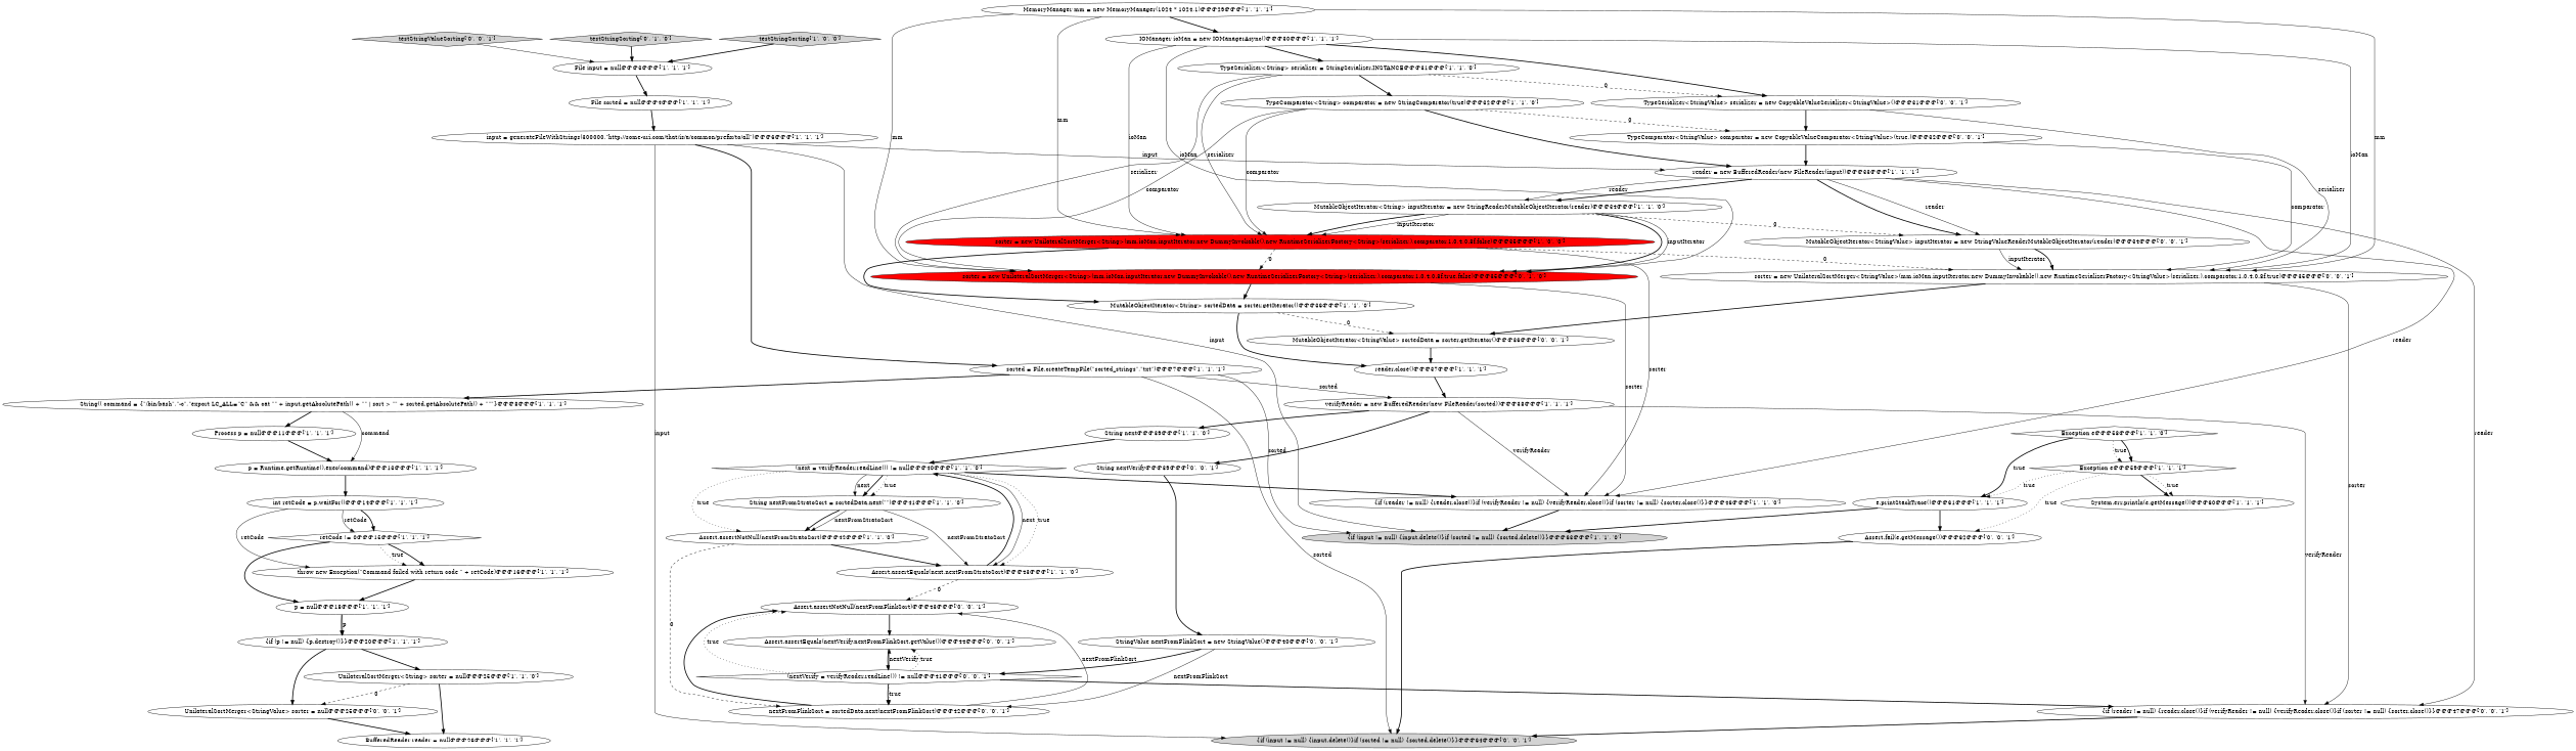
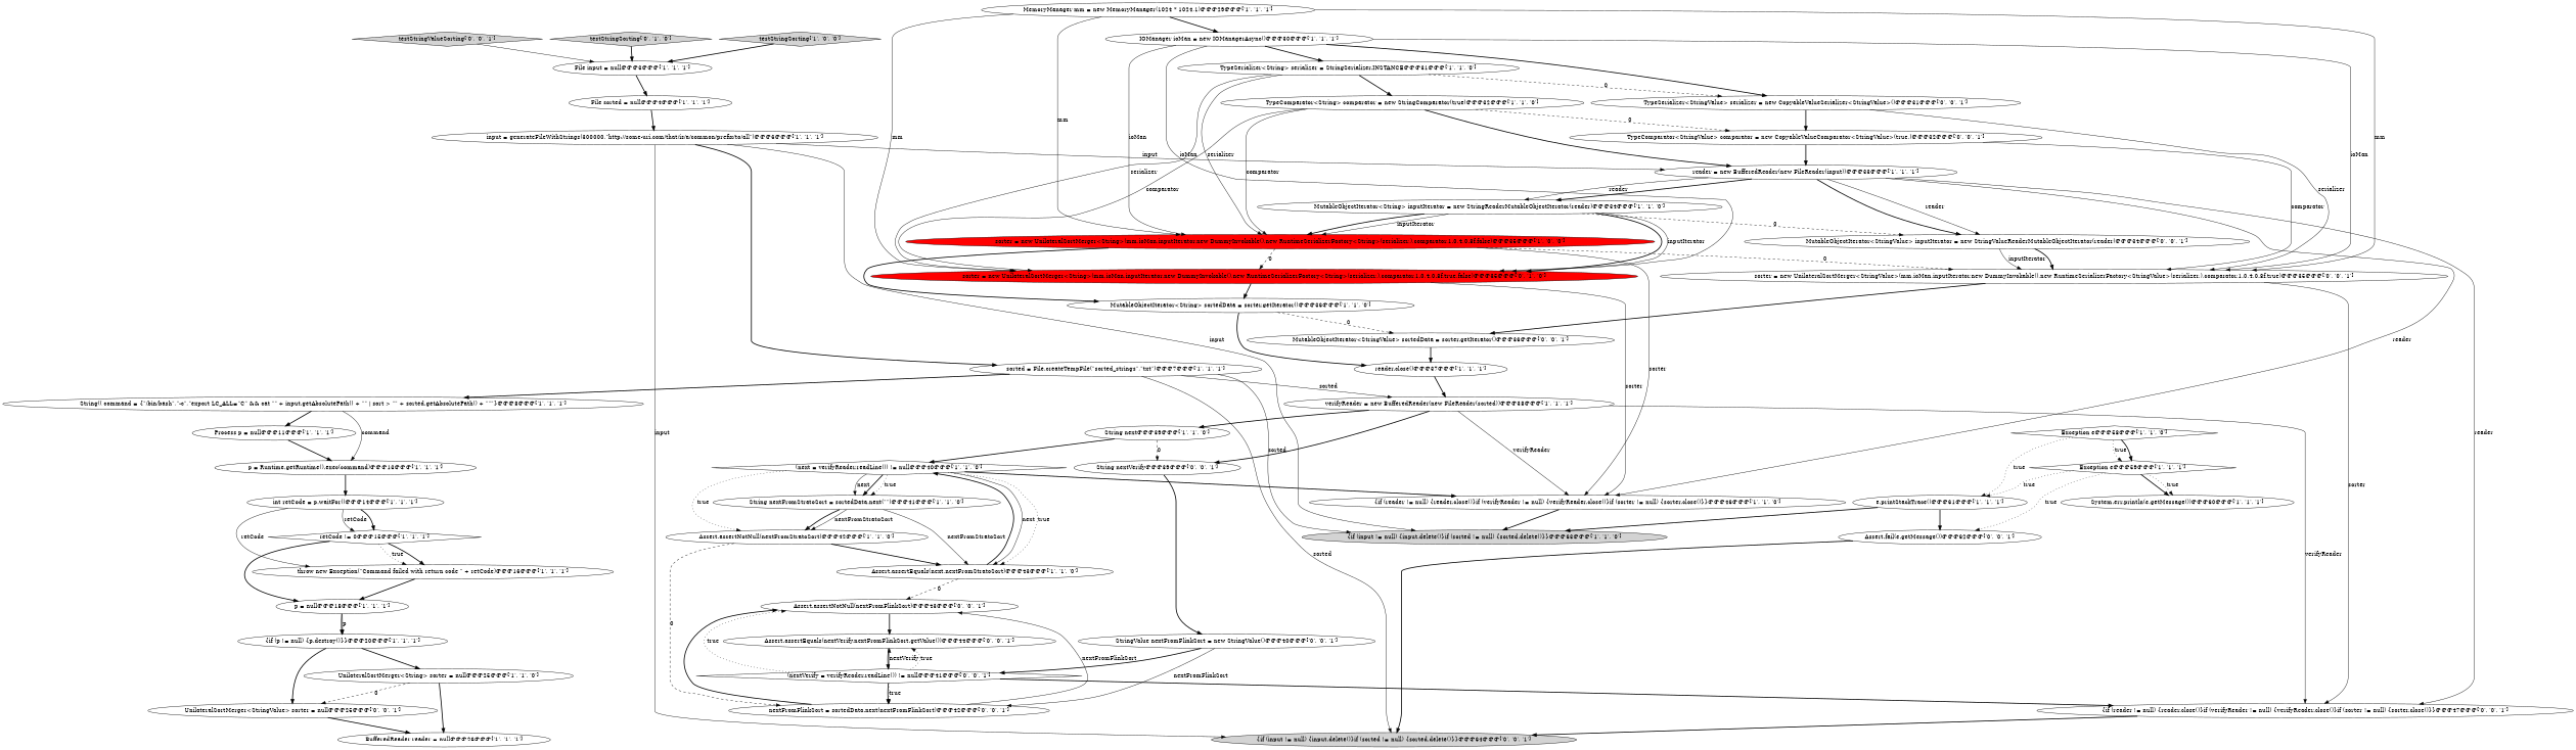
  digraph {
    node [fillcolor=white shape=ellipse style=filled]
    edge [style=bold]
    n1 [label="MutableObjectIterator<String> sortedData = sorter.getIterator()@@@36@@@['1', '1', '0']"]
    n2 [label="MutableObjectIterator<StringValue> sortedData = sorter.getIterator()@@@36@@@['0', '0', '1']"]
    n3 [label="reader.close()@@@37@@@['1', '1', '1']"]
    n4 [label="verifyReader = new BufferedReader(new FileReader(sorted))@@@38@@@['1', '1', '1']"]
    n5 [label="(nextVerify = verifyReader.readLine()) != null@@@41@@@['0', '0', '1']" shape=diamond]
    n6 [label="{if (reader != null) {reader.close()}if (verifyReader != null) {verifyReader.close()}if (sorter != null) {sorter.close()}}@@@47@@@['0', '0', '1']"]
    n7 [label="Assert.assertEquals(nextVerify,nextFromFlinkSort.getValue())@@@44@@@['0', '0', '1']"]
    n8 [label="nextFromFlinkSort = sortedData.next(nextFromFlinkSort)@@@42@@@['0', '0', '1']"]
    n9 [label="Assert.assertNotNull(nextFromFlinkSort)@@@43@@@['0', '0', '1']"]
    n10 [fillcolor=lightgray label="{if (input != null) {input.delete()}if (sorted != null) {sorted.delete()}}@@@64@@@['0', '0', '1']"]
    n11 [label="Assert.assertEquals(next,nextFromStratoSort)@@@43@@@['1', '1', '0']"]
    n12 [label="(next = verifyReader.readLine()) != null@@@40@@@['1', '1', '0']" shape=diamond]
    n13 [label="Assert.assertNotNull(nextFromStratoSort)@@@42@@@['1', '1', '0']"]
    n14 [label="String nextFromStratoSort = sortedData.next(\"\")@@@41@@@['1', '1', '0']"]
    n15 [label="{if (reader != null) {reader.close()}if (verifyReader != null) {verifyReader.close()}if (sorter != null) {sorter.close()}}@@@46@@@['1', '1', '0']"]
    n16 [label="IOManager ioMan = new IOManagerAsync()@@@30@@@['1', '1', '1']"]
    n17 [label="TypeSerializer<StringValue> serializer = new CopyableValueSerializer<StringValue>()@@@31@@@['0', '0', '1']"]
    n18 [label="TypeSerializer<String> serializer = StringSerializer.INSTANCE@@@31@@@['1', '1', '0']"]
    n19 [fillcolor=red label="sorter = new UnilateralSortMerger<String>(mm,ioMan,inputIterator,new DummyInvokable(),new RuntimeSerializerFactory<String>(serializer,),comparator,1.0,4,0.8f,false)@@@35@@@['1', '0', '0']"]
    n20 [label="sorter = new UnilateralSortMerger<StringValue>(mm,ioMan,inputIterator,new DummyInvokable(),new RuntimeSerializerFactory<StringValue>(serializer,),comparator,1.0,4,0.8f,true)@@@35@@@['0', '0', '1']"]
    n21 [fillcolor=red label="sorter = new UnilateralSortMerger<String>(mm,ioMan,inputIterator,new DummyInvokable(),new RuntimeSerializerFactory<String>(serializer,),comparator,1.0,4,0.8f,true,false)@@@35@@@['0', '1', '0']"]
    n22 [label="TypeComparator<StringValue> comparator = new CopyableValueComparator<StringValue>(true,)@@@32@@@['0', '0', '1']"]
    n23 [label="TypeComparator<String> comparator = new StringComparator(true)@@@32@@@['1', '1', '0']"]
    n24 [label="Process p = null@@@11@@@['1', '1', '1']"]
    n25 [label="p = Runtime.getRuntime().exec(command)@@@13@@@['1', '1', '1']"]
    n26 [label="int retCode = p.waitFor()@@@14@@@['1', '1', '1']"]
    n27 [label="StringValue nextFromFlinkSort = new StringValue()@@@40@@@['0', '0', '1']"]
    n28 [label="throw new Exception(\"Command failed with return code \" + retCode)@@@16@@@['1', '1', '1']"]
    n29 [label="p = null@@@18@@@['1', '1', '1']"]
    n30 [label="{if (p != null) {p.destroy()}}@@@20@@@['1', '1', '1']"]
    n31 [label="String next@@@39@@@['1', '1', '0']"]
    n32 [label="String nextVerify@@@39@@@['0', '0', '1']"]
    n33 [label="UnilateralSortMerger<StringValue> sorter = null@@@25@@@['0', '0', '1']"]
    n34 [label="BufferedReader reader = null@@@26@@@['1', '1', '1']"]
    n35 [label="retCode != 0@@@15@@@['1', '1', '1']" shape=diamond]
    n36 [label="UnilateralSortMerger<String> sorter = null@@@25@@@['1', '1', '0']"]
    n37 [label="reader = new BufferedReader(new FileReader(input))@@@33@@@['1', '1', '1']"]
    n38 [fillcolor=lightgray label="{if (input != null) {input.delete()}if (sorted != null) {sorted.delete()}}@@@63@@@['1', '1', '0']"]
    n39 [fillcolor=lightgray label="testStringSorting['1', '0', '0']" shape=diamond]
    n40 [label="File input = null@@@3@@@['1', '1', '1']"]
    n41 [label="File sorted = null@@@4@@@['1', '1', '1']"]
    n42 [label="MemoryManager mm = new MemoryManager(1024 * 1024,1)@@@29@@@['1', '1', '1']"]
    n43 [label="System.err.println(e.getMessage())@@@60@@@['1', '1', '1']"]
    n44 [label="e.printStackTrace()@@@61@@@['1', '1', '1']"]
    n45 [label="Assert.fail(e.getMessage())@@@62@@@['0', '0', '1']"]
    n46 [label="input = generateFileWithStrings(300000,\"http://some-uri.com/that/is/a/common/prefix/to/all\")@@@6@@@['1', '1', '1']"]
    n47 [label="sorted = File.createTempFile(\"sorted_strings\",\"txt\")@@@7@@@['1', '1', '1']"]
    n48 [label="String(( command = {\"/bin/bash\",\"-c\",\"export LC_ALL=\"C\" && cat \"\" + input.getAbsolutePath() + \"\" | sort > \"\" + sorted.getAbsolutePath() + \"\"\"}@@@8@@@['1', '1', '1']"]
    n49 [label="Exception e@@@58@@@['1', '1', '0']" shape=diamond]
    n50 [label="Exception e@@@59@@@['1', '1', '1']" shape=diamond]
    n51 [label="MutableObjectIterator<String> inputIterator = new StringReaderMutableObjectIterator(reader)@@@34@@@['1', '1', '0']"]
    n52 [label="MutableObjectIterator<StringValue> inputIterator = new StringValueReaderMutableObjectIterator(reader)@@@34@@@['0', '0', '1']"]
    n53 [fillcolor=lightgray label="testStringValueSorting['0', '0', '1']" shape=diamond]
    n54 [fillcolor=lightgray label="testStringSorting['0', '1', '0']" shape=diamond]
    n1 -> n2 [label=0 style=dashed]
    n1 -> n3
    n2 -> n3
    n3 -> n4
    n4 -> n6 [label=verifyReader style=solid]
    n4 -> n15 [label=verifyReader style=solid]
    n4 -> n31
    n4 -> n32
    n5 -> n6
    n5 -> n7 [label=nextVerify style=solid]
    n5 -> n7 [label=true style=dotted]
    n5 -> n8
    n5 -> n8 [label=true style=dotted]
    n5 -> n9 [label=true style=dotted]
    n6 -> n10
    n7 -> n5
    n8 -> n9 [label=nextFromFlinkSort style=solid]
    n8 -> n9
    n9 -> n7
    n11 -> n9 [label=0 style=dashed]
    n11 -> n12
    n12 -> n11 [label=next style=solid]
    n12 -> n11 [label=true style=dotted]
    n12 -> n13 [label=true style=dotted]
    n12 -> n14 [label=true style=dotted]
    n12 -> n14 [label=next style=solid]
    n12 -> n14
    n12 -> n15
    n13 -> n8 [label=0 style=dashed]
    n13 -> n11
    n14 -> n11 [label=nextFromStratoSort style=solid]
    n14 -> n13
    n14 -> n13 [label=nextFromStratoSort style=solid]
    n15 -> n38
    n16 -> n17
    n16 -> n18
    n16 -> n19 [label=ioMan style=solid]
    n16 -> n20 [label=ioMan style=solid]
    n16 -> n21 [label=ioMan style=solid]
    n17 -> n20 [label=serializer style=solid]
    n17 -> n22
    n18 -> n17 [label=0 style=dashed]
    n18 -> n19 [label=serializer style=solid]
    n18 -> n21 [label=serializer style=solid]
    n18 -> n23
    n19 -> n1
    n19 -> n15 [label=sorter style=solid]
    n19 -> n20 [label=0 style=dashed]
    n19 -> n21 [label=0 style=dashed]
    n20 -> n2
    n20 -> n6 [label=sorter style=solid]
    n21 -> n1
    n21 -> n15 [label=sorter style=solid]
    n22 -> n20 [label=comparator style=solid]
    n22 -> n37
    n23 -> n19 [label=comparator style=solid]
    n23 -> n21 [label=comparator style=solid]
    n23 -> n22 [label=0 style=dashed]
    n23 -> n37
    n24 -> n25
    n25 -> n26
    n26 -> n28 [label=retCode style=solid]
    n26 -> n35
    n26 -> n35 [label=retCode style=solid]
    n27 -> n5
    n27 -> n8 [label=nextFromFlinkSort style=solid]
    n28 -> n29
    n29 -> n30 [label=p style=solid]
    n29 -> n30
    n30 -> n33
    n30 -> n36
    n31 -> n12
+   n31 -> n32 [label=0 style=dashed]
    n32 -> n27
    n33 -> n34
    n35 -> n28 [label=true style=dotted]
    n35 -> n28
    n35 -> n29
    n36 -> n33 [label=0 style=dashed]
    n36 -> n34
    n37 -> n6 [label=reader style=solid]
    n37 -> n15 [label=reader style=solid]
    n37 -> n51
    n37 -> n51 [label=reader style=solid]
    n37 -> n52 [label=reader style=solid]
    n37 -> n52
    n39 -> n40
    n40 -> n41
    n41 -> n46
    n42 -> n16
    n42 -> n19 [label=mm style=solid]
    n42 -> n20 [label=mm style=solid]
    n42 -> n21 [label=mm style=solid]
    n44 -> n38
    n44 -> n45
    n45 -> n10
    n46 -> n10 [label=input style=solid]
    n46 -> n37 [label=input style=solid]
    n46 -> n38 [label=input style=solid]
    n46 -> n47
    n47 -> n4 [label=sorted style=solid]
    n47 -> n10 [label=sorted style=solid]
    n47 -> n38 [label=sorted style=solid]
    n47 -> n48
    n48 -> n24
    n48 -> n25 [label=command style=solid]
-   n49 -> n44 [label=true]
+   n49 -> n44 [label=true style=dotted]
    n49 -> n50 [label=true style=dotted]
    n49 -> n50
    n50 -> n43
    n50 -> n43 [label=true style=dotted]
    n50 -> n44 [label=true style=dotted]
    n50 -> n45 [label=true style=dotted]
    n51 -> n19 [label=inputIterator style=solid]
    n51 -> n19
    n51 -> n21
    n51 -> n21 [label=inputIterator style=solid]
    n51 -> n52 [label=0 style=dashed]
    n52 -> n20 [label=inputIterator style=solid]
    n52 -> n20
    n53 -> n40 [style=solid]
    n54 -> n40
  }
